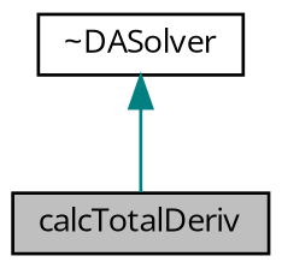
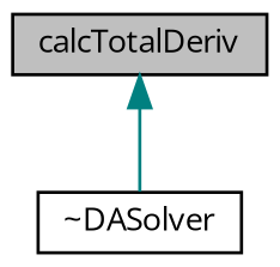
  digraph {
    rankdir=TB
    fontname="Open Sans"
    node [color=black fontname="Open Sans" fontsize=10 shape=record]
    n1 [fillcolor=grey75 fontcolor=black height=0.2 label=calcTotalDeriv style=filled width=0.4]
    n2 [height=0.2 label="~DASolver" width=0.4]
-   n2 -> n1 [color=teal dir=back fontname="Open Sans" fontsize=10 labelfontname=Helvetica labelfontsize=10 style=solid]
+   n1 -> n2 [color=teal dir=back fontname="Open Sans" fontsize=10 labelfontname=Helvetica labelfontsize=10 style=solid]
  }
